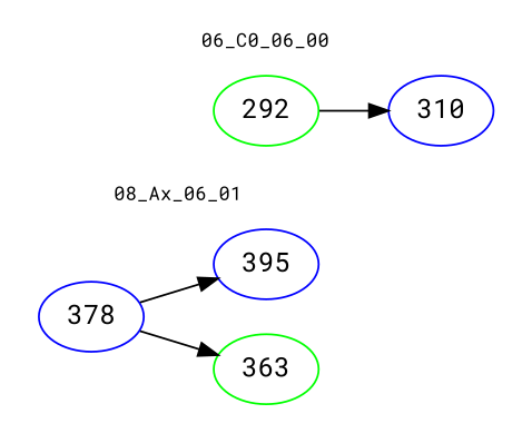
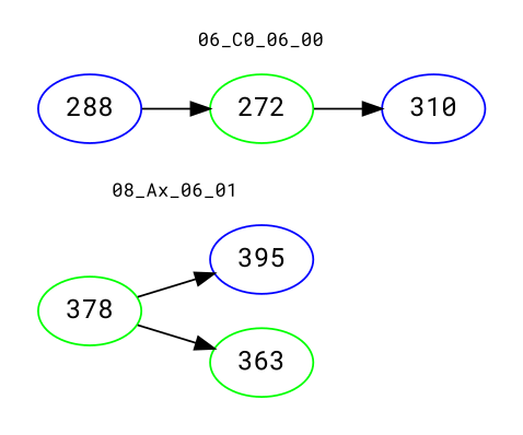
  digraph {
    fontname="Roboto Mono"
    rankdir=LR
    node [color=blue fontname="Roboto Mono"]
    edge [color=black fontname="Roboto Mono"]
-   n1 [label=378]
+   n1 [color=green label=378]
    n2 [color=green label=363]
    n3 [label=395]
-   n5 [color=green label=292]
+   n4 [label=288]
+   n5 [color=green label=272]
    n6 [label=310]
    subgraph cluster_1 {
      color=white
      fontsize=10
      label="08_Ax_06_01"
      n1
      n2
      n3
    }
    subgraph cluster_2 {
      color=white
      fontsize=10
      label="06_C0_06_00"
+     n4
      n5
      n6
    }
    n1 -> n2
    n1 -> n3
+   n4 -> n5
    n5 -> n6
  }
